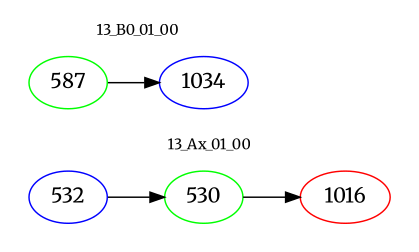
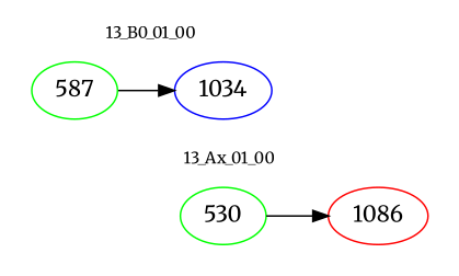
  digraph {
    fontname=Merriweather
    rankdir=LR
    node [color=blue fontname=Merriweather]
    edge [color=black fontname=Merriweather]
-   n1 [label=532]
    n2 [color=green label=530]
-   n3 [color=red label=1016]
+   n3 [color=red label=1086]
    n4 [color=green label=587]
    n5 [label=1034]
    subgraph cluster_1 {
      color=white
      fontsize=10
      label="13_Ax_01_00"
-     n1
      n2
      n3
    }
    subgraph cluster_2 {
      color=white
      fontsize=10
      label="13_B0_01_00"
      n4
      n5
    }
-   n1 -> n2
    n2 -> n3
    n4 -> n5
  }
